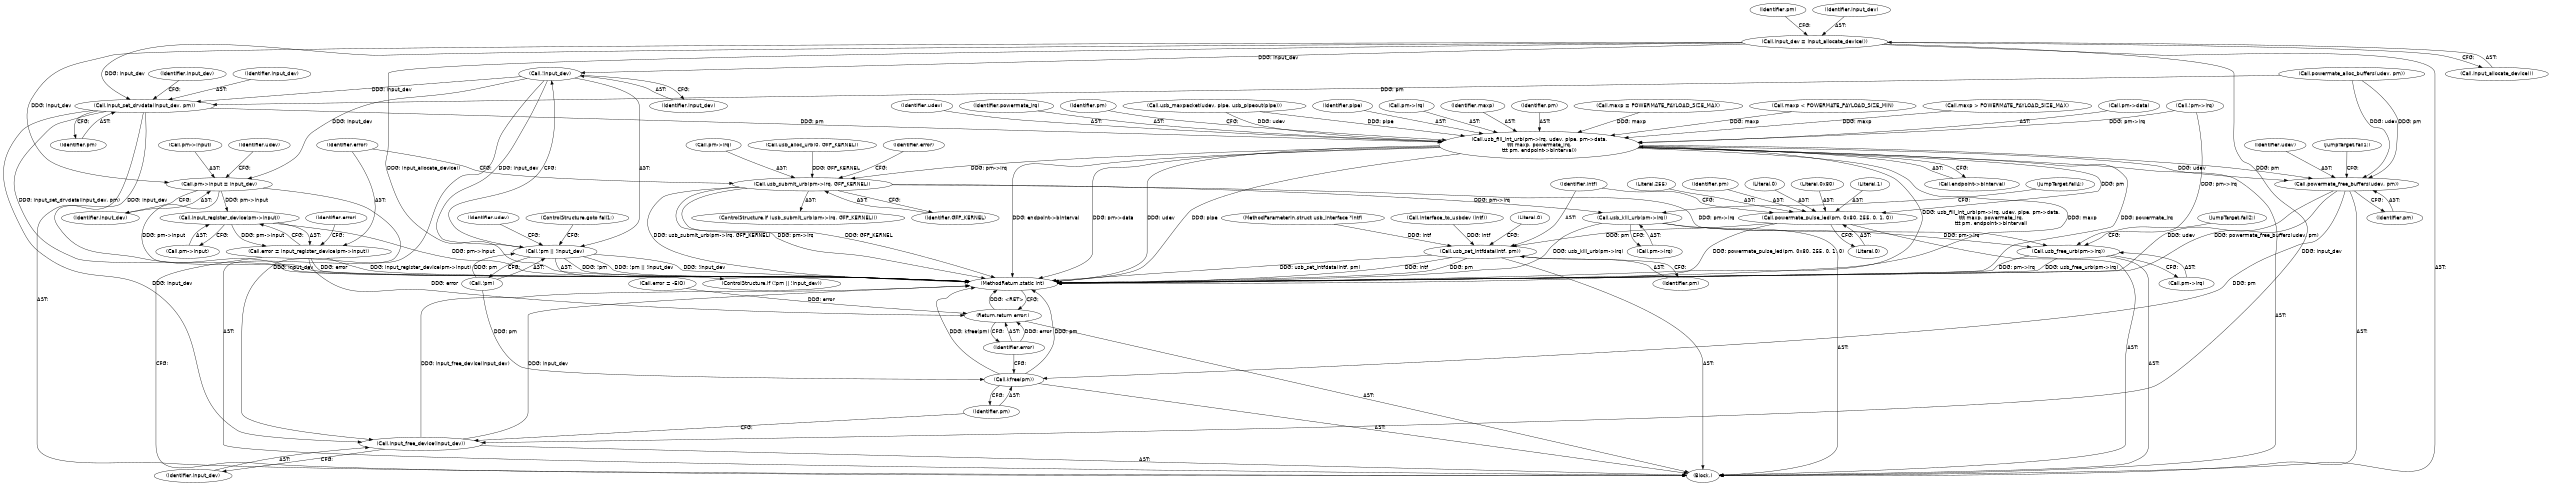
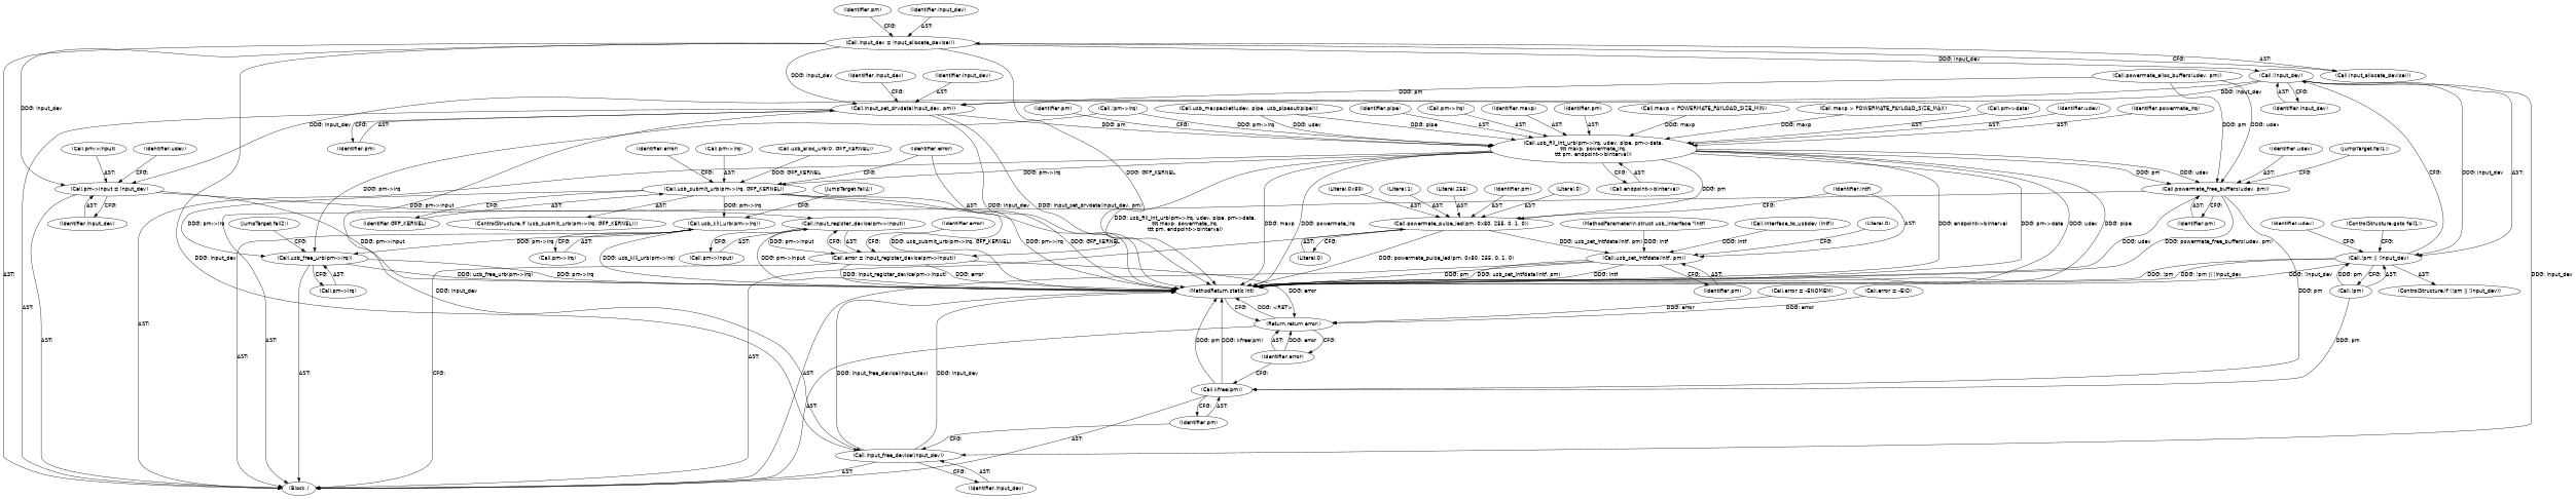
  digraph {
    fontname="DejaVu Sans"
    node [fontname="DejaVu Sans"]
    edge [fontname="DejaVu Sans"]
    n1 [label="(Call,input_dev = input_allocate_device())"]
    n2 [label="(Call,!input_dev)"]
    n3 [label="(Call,pm->input = input_dev)"]
    n4 [label="(Call,input_set_drvdata(input_dev, pm))"]
    n5 [label="(Call,input_free_device(input_dev))"]
    n6 [label="(Call,input_allocate_device())"]
    n7 [label="(Block,)"]
    n8 [label="(MethodReturn,static int)"]
    n9 [label="(Call,!pm || !input_dev)"]
    n10 [label="(Identifier,input_dev)"]
    n11 [label="(Call,input_register_device(pm->input))"]
    n12 [label="(Identifier,input_dev)"]
    n13 [label="(Call,usb_fill_int_urb(pm->irq, udev, pipe, pm->data,\n\t\t\t maxp, powermate_irq,\n\t\t\t pm, endpoint->bInterval))"]
    n14 [label="(Identifier,pm)"]
    n15 [label="(Identifier,input_dev)"]
    n16 [label="(Return,return error;)"]
    n17 [label="(Call,!pm)"]
    n18 [label="(ControlStructure,if (!pm || !input_dev))"]
    n19 [label="(Call,kfree(pm))"]
    n20 [label="(Call,error = input_register_device(pm->input))"]
    n21 [label="(Call,pm->input)"]
    n22 [label="(Identifier,error)"]
    n23 [label="(Call,usb_submit_urb(pm->irq, GFP_KERNEL))"]
    n24 [label="(Call,powermate_pulse_led(pm, 0x80, 255, 0, 1, 0))"]
    n25 [label="(Call,powermate_free_buffers(udev, pm))"]
    n26 [label="(Call,endpoint->bInterval)"]
    n27 [label="(Call,usb_kill_urb(pm->irq))"]
    n28 [label="(Call,usb_free_urb(pm->irq))"]
    n29 [label="(ControlStructure,if (usb_submit_urb(pm->irq, GFP_KERNEL)))"]
    n30 [label="(Identifier,GFP_KERNEL)"]
    n31 [label="(Call,usb_set_intfdata(intf, pm))"]
    n32 [label="(Literal,0)"]
    n33 [label="(Identifier,pm)"]
    n34 [label="(Call,pm->irq)"]
    n35 [label="(Call,pm->irq)"]
    n36 [label="(Identifier,pm)"]
    n37 [label="(Identifier,pm)"]
    n38 [label="(Call,error = -EIO)"]
    n39 [label="(Identifier,powermate_irq)"]
    n40 [label="(Identifier,pm)"]
    n41 [label="(Call,usb_maxpacket(udev, pipe, usb_pipeout(pipe)))"]
    n42 [label="(Identifier,pipe)"]
    n43 [label="(Identifier,intf)"]
    n44 [label="(MethodParameterIn,struct usb_interface *intf)"]
    n45 [label="(Literal,255)"]
    n46 [label="(Identifier,input_dev)"]
    n47 [label="(Call,pm->irq)"]
    n48 [label="(Identifier,error)"]
    n49 [label="(JumpTarget,fail4:)"]
    n50 [label="(Identifier,input_dev)"]
    n51 [label="(Identifier,maxp)"]
    n52 [label="(Identifier,udev)"]
    n53 [label="(Call,powermate_alloc_buffers(udev, pm))"]
    n54 [label="(Call,pm->input)"]
    n55 [label="(Identifier,pm)"]
-   n56 [label="(Call,maxp = POWERMATE_PAYLOAD_SIZE_MAX)"]
    n57 [label="(Call,interface_to_usbdev (intf))"]
    n58 [label="(Identifier,error)"]
    n59 [label="(Identifier,udev)"]
    n60 [label="(Identifier,pm)"]
    n61 [label="(Call,maxp < POWERMATE_PAYLOAD_SIZE_MIN)"]
    n62 [label="(Identifier,udev)"]
    n63 [label="(Call,maxp > POWERMATE_PAYLOAD_SIZE_MAX)"]
    n64 [label="(Identifier,pm)"]
+   n65 [label="(Call,error = -ENOMEM)"]
    n66 [label="(Call,!pm->irq)"]
    n67 [label="(Identifier,error)"]
    n68 [label="(Call,pm->data)"]
    n69 [label="(Literal,0)"]
    n70 [label="(Identifier,udev)"]
    n71 [label="(Call,pm->irq)"]
    n72 [label="(Literal,0)"]
    n73 [label="(Literal,0x80)"]
    n74 [label="(JumpTarget,fail2:)"]
    n75 [label="(Literal,1)"]
    n76 [label="(Identifier,input_dev)"]
    n77 [label="(Call,usb_alloc_urb(0, GFP_KERNEL))"]
    n78 [label="(ControlStructure,goto fail1;)"]
    n79 [label="(JumpTarget,fail1:)"]
    n1 -> n2 [label="DDG: input_dev"]
    n1 -> n3 [label="DDG: input_dev"]
    n1 -> n4 [label="DDG: input_dev"]
    n1 -> n5 [label="DDG: input_dev"]
    n1 -> n6 [label="CFG: "]
    n1 -> n7 [label="AST: "]
-   n1 -> n8 [label="DDG: input_allocate_device()"]
+   n1 -> n8 [label="DDG: GFP_KERNEL"]
    n2 -> n3 [label="DDG: input_dev"]
    n2 -> n4 [label="DDG: input_dev"]
    n2 -> n5 [label="DDG: input_dev"]
    n2 -> n9 [label="AST: "]
    n2 -> n9 [label="DDG: input_dev"]
    n2 -> n10 [label="CFG: "]
    n3 -> n7 [label="AST: "]
    n3 -> n8 [label="DDG: pm->input"]
    n3 -> n11 [label="DDG: pm->input"]
    n3 -> n12 [label="CFG: "]
    n4 -> n5 [label="DDG: input_dev"]
    n4 -> n7 [label="AST: "]
    n4 -> n8 [label="DDG: input_dev"]
    n4 -> n8 [label="DDG: input_set_drvdata(input_dev, pm)"]
    n4 -> n13 [label="DDG: pm"]
    n4 -> n14 [label="CFG: "]
    n5 -> n7 [label="AST: "]
    n5 -> n8 [label="DDG: input_free_device(input_dev)"]
    n5 -> n8 [label="DDG: input_dev"]
    n5 -> n15 [label="CFG: "]
    n6 -> n1 [label="AST: "]
    n8 -> n16 [label="CFG: "]
    n9 -> n2 [label="CFG: "]
    n9 -> n8 [label="DDG: !input_dev"]
    n9 -> n8 [label="DDG: !pm"]
    n9 -> n8 [label="DDG: !pm || !input_dev"]
    n9 -> n17 [label="CFG: "]
    n9 -> n18 [label="AST: "]
    n10 -> n2 [label="AST: "]
    n11 -> n8 [label="DDG: pm->input"]
    n11 -> n20 [label="AST: "]
    n11 -> n20 [label="DDG: pm->input"]
    n11 -> n21 [label="CFG: "]
    n12 -> n3 [label="AST: "]
    n13 -> n7 [label="AST: "]
    n13 -> n8 [label="DDG: powermate_irq"]
    n13 -> n8 [label="DDG: endpoint->bInterval"]
    n13 -> n8 [label="DDG: pm->data"]
    n13 -> n8 [label="DDG: udev"]
    n13 -> n8 [label="DDG: pipe"]
    n13 -> n8 [label="DDG: usb_fill_int_urb(pm->irq, udev, pipe, pm->data,\n\t\t\t maxp, powermate_irq,\n\t\t\t pm, endpoint->bInterval)"]
    n13 -> n8 [label="DDG: maxp"]
    n13 -> n23 [label="DDG: pm->irq"]
    n13 -> n24 [label="DDG: pm"]
    n13 -> n25 [label="DDG: udev"]
    n13 -> n25 [label="DDG: pm"]
    n13 -> n26 [label="CFG: "]
    n14 -> n4 [label="AST: "]
    n15 -> n5 [label="AST: "]
    n16 -> n7 [label="AST: "]
    n16 -> n8 [label="DDG: <RET>"]
    n16 -> n22 [label="CFG: "]
    n17 -> n9 [label="AST: "]
    n17 -> n9 [label="DDG: pm"]
    n17 -> n19 [label="DDG: pm"]
    n19 -> n7 [label="AST: "]
    n19 -> n8 [label="DDG: kfree(pm)"]
    n19 -> n8 [label="DDG: pm"]
    n19 -> n37 [label="CFG: "]
    n20 -> n7 [label="CFG: "]
    n20 -> n8 [label="DDG: input_register_device(pm->input)"]
    n20 -> n8 [label="DDG: error"]
    n20 -> n11 [label="CFG: "]
    n20 -> n16 [label="DDG: error"]
    n21 -> n11 [label="AST: "]
    n22 -> n16 [label="AST: "]
    n22 -> n16 [label="DDG: error"]
    n22 -> n19 [label="CFG: "]
    n23 -> n8 [label="DDG: GFP_KERNEL"]
    n23 -> n8 [label="DDG: usb_submit_urb(pm->irq, GFP_KERNEL)"]
    n23 -> n8 [label="DDG: pm->irq"]
    n23 -> n27 [label="DDG: pm->irq"]
    n23 -> n28 [label="DDG: pm->irq"]
    n23 -> n29 [label="AST: "]
    n23 -> n30 [label="CFG: "]
    n24 -> n7 [label="AST: "]
    n24 -> n8 [label="DDG: powermate_pulse_led(pm, 0x80, 255, 0, 1, 0)"]
-   n24 -> n31 [label="DDG: pm"]
+   n24 -> n31 [label="DDG: usb_set_intfdata(intf, pm)"]
    n24 -> n32 [label="CFG: "]
    n25 -> n7 [label="AST: "]
    n25 -> n8 [label="DDG: powermate_free_buffers(udev, pm)"]
    n25 -> n8 [label="DDG: udev"]
    n25 -> n19 [label="DDG: pm"]
    n25 -> n33 [label="CFG: "]
    n26 -> n13 [label="AST: "]
    n27 -> n7 [label="AST: "]
    n27 -> n8 [label="DDG: usb_kill_urb(pm->irq)"]
    n27 -> n28 [label="DDG: pm->irq"]
    n27 -> n34 [label="CFG: "]
    n28 -> n7 [label="AST: "]
    n28 -> n8 [label="DDG: usb_free_urb(pm->irq)"]
    n28 -> n8 [label="DDG: pm->irq"]
    n28 -> n35 [label="CFG: "]
    n30 -> n23 [label="AST: "]
    n31 -> n7 [label="AST: "]
    n31 -> n8 [label="DDG: intf"]
    n31 -> n8 [label="DDG: pm"]
    n31 -> n8 [label="DDG: usb_set_intfdata(intf, pm)"]
    n31 -> n36 [label="CFG: "]
    n32 -> n24 [label="AST: "]
    n33 -> n25 [label="AST: "]
    n34 -> n27 [label="AST: "]
    n35 -> n28 [label="AST: "]
    n36 -> n31 [label="AST: "]
    n37 -> n5 [label="CFG: "]
    n37 -> n19 [label="AST: "]
    n38 -> n16 [label="DDG: error"]
    n39 -> n13 [label="AST: "]
    n40 -> n13 [label="CFG: "]
    n41 -> n13 [label="DDG: udev"]
    n41 -> n13 [label="DDG: pipe"]
    n42 -> n13 [label="AST: "]
    n43 -> n24 [label="CFG: "]
    n43 -> n31 [label="AST: "]
    n44 -> n31 [label="DDG: intf"]
    n45 -> n24 [label="AST: "]
    n46 -> n4 [label="CFG: "]
    n47 -> n13 [label="AST: "]
    n48 -> n20 [label="CFG: "]
    n49 -> n27 [label="CFG: "]
    n50 -> n4 [label="AST: "]
    n51 -> n13 [label="AST: "]
    n52 -> n25 [label="AST: "]
    n53 -> n4 [label="DDG: pm"]
    n53 -> n25 [label="DDG: udev"]
    n53 -> n25 [label="DDG: pm"]
    n54 -> n3 [label="AST: "]
    n55 -> n13 [label="AST: "]
-   n56 -> n13 [label="DDG: maxp"]
    n57 -> n31 [label="DDG: intf"]
    n58 -> n23 [label="CFG: "]
    n59 -> n9 [label="CFG: "]
    n60 -> n1 [label="CFG: "]
    n61 -> n13 [label="DDG: maxp"]
    n62 -> n3 [label="CFG: "]
    n63 -> n13 [label="DDG: maxp"]
    n64 -> n24 [label="AST: "]
+   n65 -> n16 [label="DDG: error"]
    n66 -> n13 [label="DDG: pm->irq"]
    n66 -> n28 [label="DDG: pm->irq"]
    n67 -> n20 [label="AST: "]
    n67 -> n23 [label="CFG: "]
    n68 -> n13 [label="AST: "]
    n69 -> n24 [label="AST: "]
    n70 -> n13 [label="AST: "]
    n71 -> n23 [label="AST: "]
    n72 -> n31 [label="CFG: "]
    n73 -> n24 [label="AST: "]
    n74 -> n28 [label="CFG: "]
    n75 -> n24 [label="AST: "]
    n76 -> n1 [label="AST: "]
    n77 -> n23 [label="DDG: GFP_KERNEL"]
    n78 -> n9 [label="CFG: "]
    n79 -> n25 [label="CFG: "]
  }
